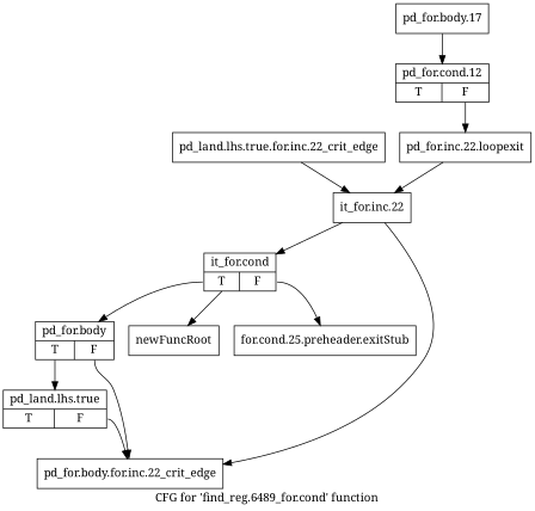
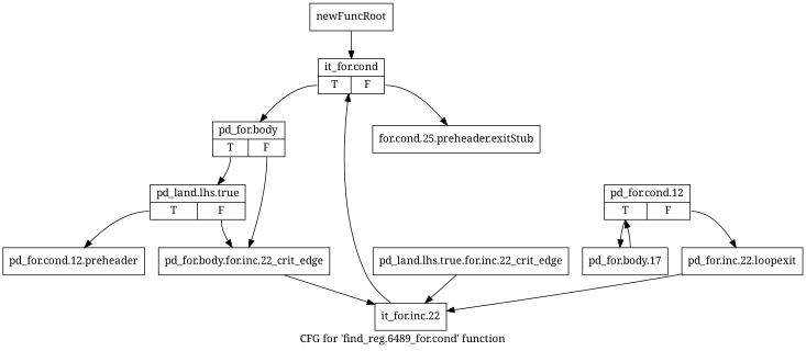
  digraph {
    fontname="Noto Serif"
    label="CFG for 'find_reg.6489_for.cond' function"
    node [fontname="Noto Serif" shape=record]
    edge [fontname="Noto Serif"]
    n1 [label="{newFuncRoot}"]
    n2 [label="{it_for.cond|{<s0>T|<s1>F}}"]
    n3 [label="{for.cond.25.preheader.exitStub}"]
    n4 [label="{pd_for.body|{<s0>T|<s1>F}}"]
    n5 [label="{pd_land.lhs.true|{<s0>T|<s1>F}}"]
    n6 [label="{pd_for.body.for.inc.22_crit_edge}"]
+   n7 [label="{pd_for.cond.12.preheader}"]
    n8 [label="{it_for.inc.22}"]
    n9 [label="{pd_land.lhs.true.for.inc.22_crit_edge}"]
    n10 [label="{pd_for.cond.12|{<s0>T|<s1>F}}"]
    n11 [label="{pd_for.body.17}"]
    n12 [label="{pd_for.inc.22.loopexit}"]
-   n2 -> n1
+   n1 -> n2
    n2 -> n3 [tailport=s1]
    n2 -> n4 [tailport=s0]
    n4 -> n5 [tailport=s0]
    n4 -> n6 [tailport=s1]
    n5 -> n6 [tailport=s1]
-   n8 -> n6
+   n5 -> n7 [tailport=s0]
+   n6 -> n8
    n8 -> n2
    n9 -> n8
+   n10 -> n11 [tailport=s0]
    n10 -> n12 [tailport=s1]
    n11 -> n10
    n12 -> n8
  }
